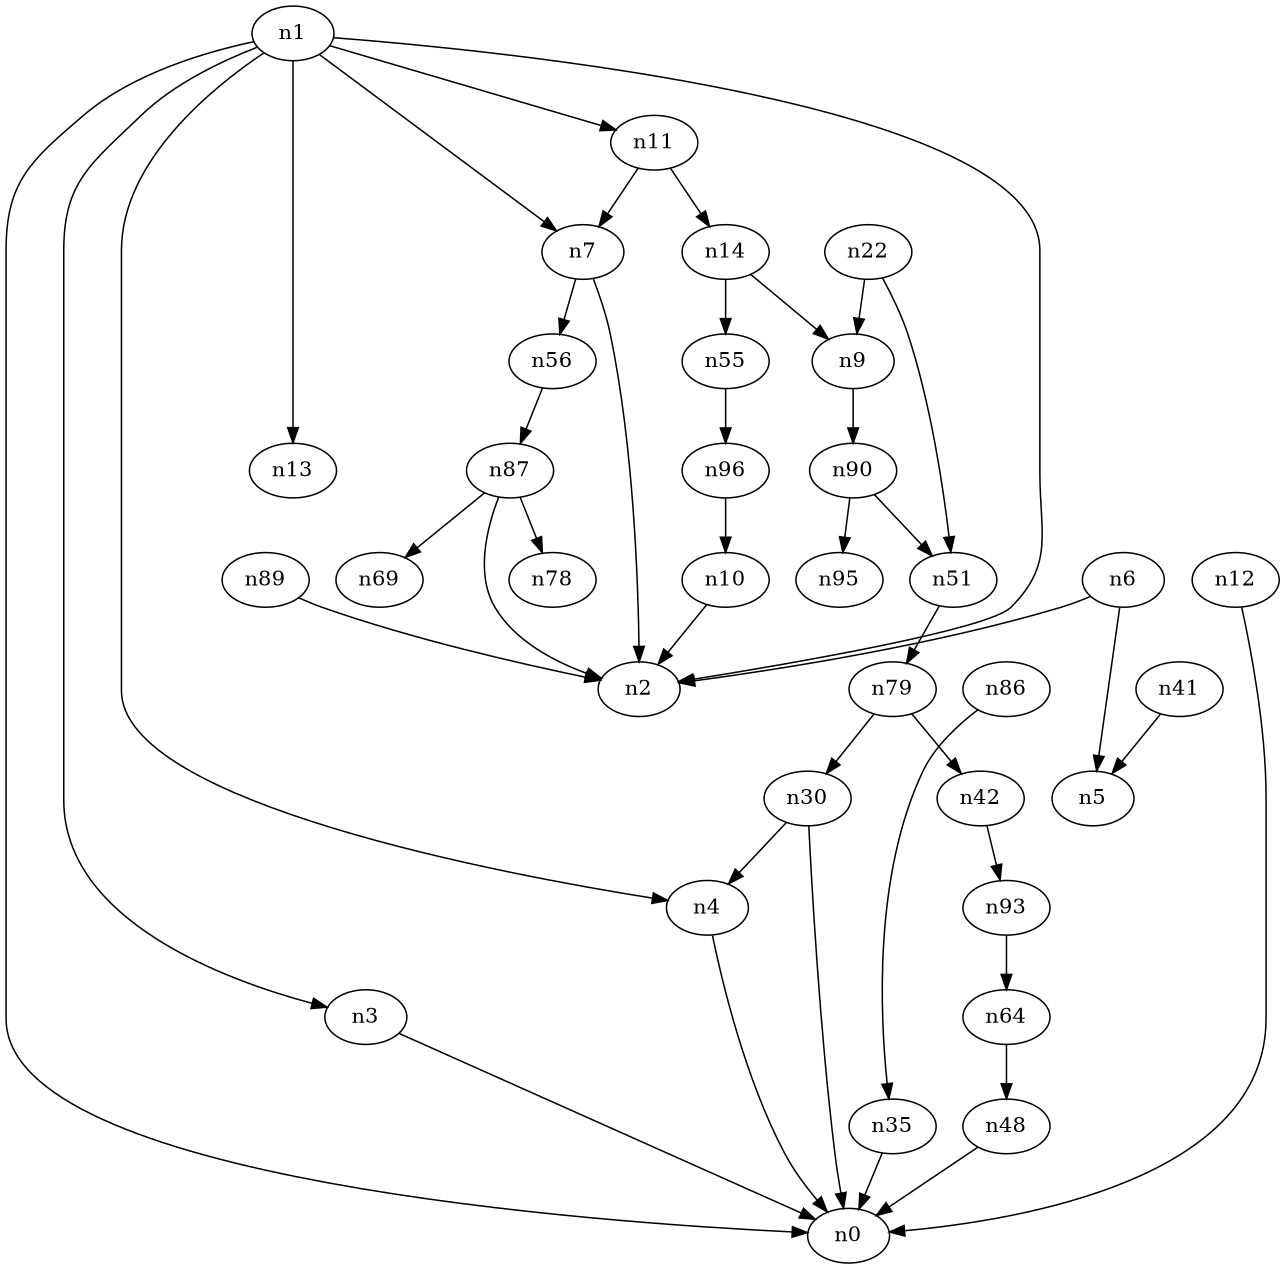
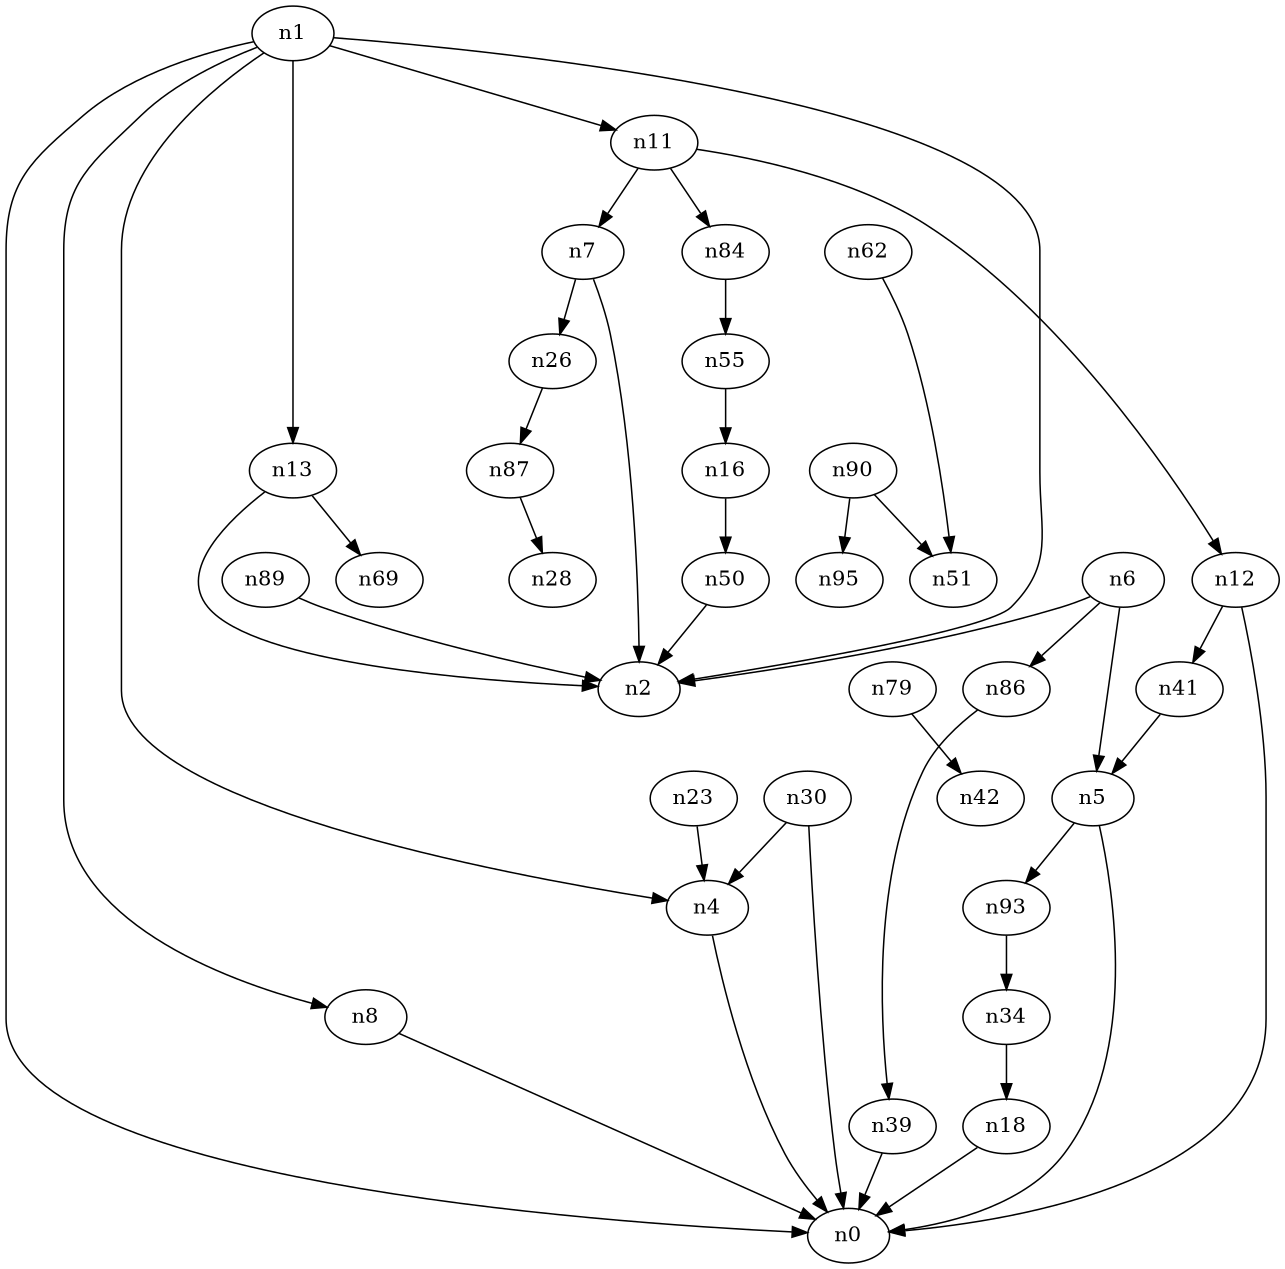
  digraph {
    n1
    n0
    n2
-   n3
+   n3 [label=n8]
    n4
    n7
    n13
    n11
-   n26 [label=n56]
+   n26
    n19 [label=n69]
    n6
    n5
    n36 [label=n86]
    n27 [label=n87]
    n12
-   n14
+   n14 [label=n84]
    n20 [label=n90]
-   n9
-   n35
-   n28 [label=n78]
+   n35 [label=n39]
+   n28
    n21 [label=n51]
    n25 [label=n95]
    n29 [label=n79]
-   n10
-   n22
-   n34 [label=n64]
-   n18 [label=n48]
+   n10 [label=n50]
+   n22 [label=n62]
+   n34
+   n18
    n31 [label=n41]
    n15 [label=n55]
-   n16 [label=n96]
+   n16
    n30
    n32 [label=n42]
    n33 [label=n93]
+   n23
    n39 [label=n89]
    n1 -> n0
    n1 -> n2
    n1 -> n3
    n1 -> n4
-   n1 -> n7
    n1 -> n13
    n1 -> n11
    n3 -> n0
    n4 -> n0
    n7 -> n2
    n7 -> n26
-   n27 -> n2
-   n27 -> n19
+   n13 -> n2
+   n13 -> n19
    n11 -> n7
+   n11 -> n12
    n11 -> n14
    n26 -> n27
    n6 -> n2
    n6 -> n5
+   n6 -> n36
+   n5 -> n0
    n36 -> n35
    n27 -> n28
    n12 -> n0
-   n14 -> n9
+   n12 -> n31
    n14 -> n15
    n20 -> n21
    n20 -> n25
-   n9 -> n20
    n35 -> n0
-   n21 -> n29
-   n29 -> n30
    n29 -> n32
    n10 -> n2
-   n22 -> n9
    n22 -> n21
    n34 -> n18
    n18 -> n0
    n31 -> n5
    n15 -> n16
    n16 -> n10
    n30 -> n0
    n30 -> n4
-   n32 -> n33
+   n5 -> n33
    n33 -> n34
+   n23 -> n4
    n39 -> n2
  }
